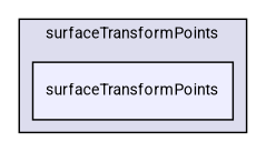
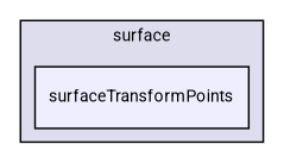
  digraph {
    compound=true
    fontname=Roboto
    n1 [fillcolor="#eeeeff" fontname=Roboto fontsize=10 label=surfaceTransformPoints pencolor=black shape=box style=filled]
    subgraph cluster_1 {
      bgcolor="#ddddee"
      fontsize=10
-     label=surfaceTransformPoints
+     label=surface
      pencolor=black
      n1
    }
  }
